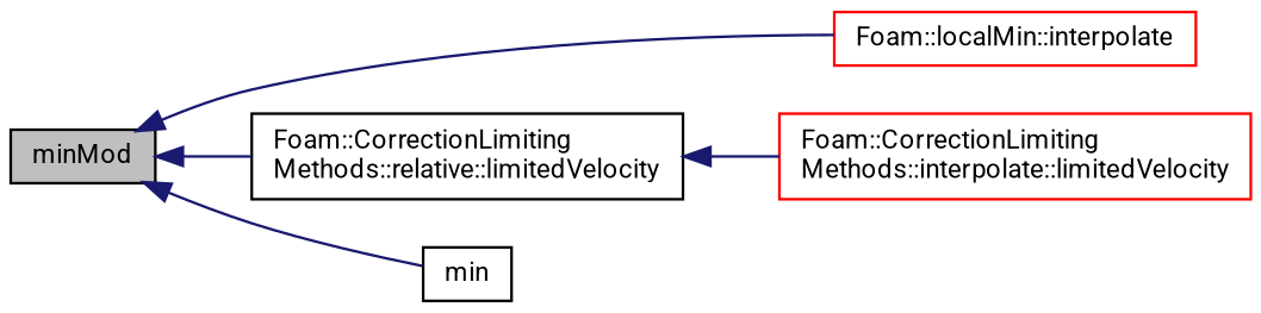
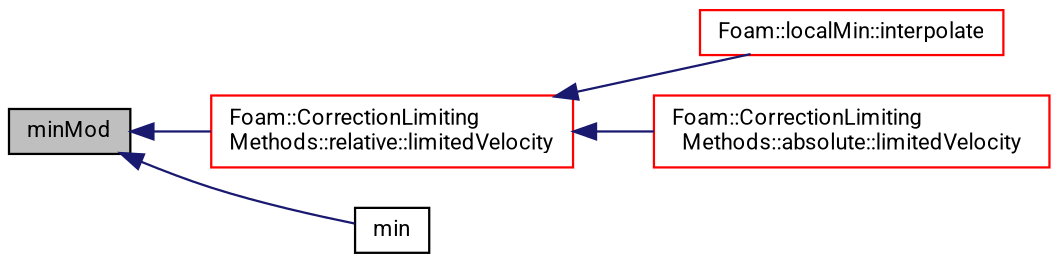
  digraph {
    fontname=Roboto
    rankdir=LR
    node [color=red fontname=Roboto fontsize=10 shape=record]
    edge [color=midnightblue dir=back fontname=Roboto fontsize=10 labelfontname=FreeSans labelfontsize=10 style=solid]
    n1 [color=black fillcolor=grey75 fontcolor=black height=0.2 label=minMod style=filled width=0.4]
    n2 [height=0.2 label="Foam::localMin::interpolate" width=0.4]
-   n3 [color=black height=0.2 label="Foam::CorrectionLimiting\lMethods::relative::limitedVelocity" width=0.4]
+   n3 [height=0.2 label="Foam::CorrectionLimiting\lMethods::relative::limitedVelocity" width=0.4]
    n4 [color=black height=0.2 label=min width=0.4]
-   n5 [height=0.2 label="Foam::CorrectionLimiting\lMethods::interpolate::limitedVelocity" width=0.4]
-   n1 -> n2
+   n5 [height=0.2 label="Foam::CorrectionLimiting\lMethods::absolute::limitedVelocity" width=0.4]
+   n3 -> n2
    n1 -> n3
    n1 -> n4
    n3 -> n5
  }
